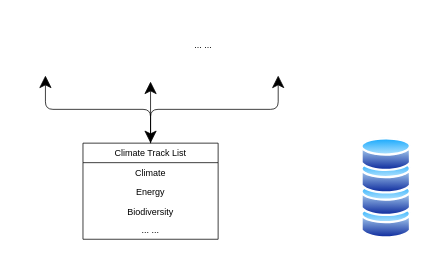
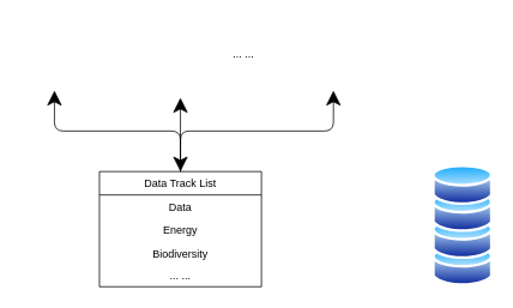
  <mxCell id="0" />
  <mxCell id="1" parent="0" />
- <mxCell id="2" value="Climate Track List" style="swimlane;fontStyle=0;childLayout=stackLayout;horizontal=1;startSize=26;fillColor=none;horizontalStack=0;resizeParent=1;resizeParentMax=0;resizeLast=0;collapsible=1;marginBottom=0;hachureGap=4;pointerEvents=0;" vertex="1" parent="1"><mxGeometry x="110" y="190" width="180" height="128" as="geometry" /></mxCell>
- <mxCell id="3" value="Climate" style="text;strokeColor=none;fillColor=none;align=center;verticalAlign=top;spacingLeft=4;spacingRight=4;overflow=hidden;rotatable=0;points=[[0,0.5],[1,0.5]];portConstraint=eastwest;" vertex="1" parent="2"><mxGeometry y="26" width="180" height="26" as="geometry" /></mxCell>
+ <mxCell id="2" value="Data Track List" style="swimlane;fontStyle=0;childLayout=stackLayout;horizontal=1;startSize=26;fillColor=none;horizontalStack=0;resizeParent=1;resizeParentMax=0;resizeLast=0;collapsible=1;marginBottom=0;hachureGap=4;pointerEvents=0;" vertex="1" parent="1"><mxGeometry x="110" y="190" width="180" height="128" as="geometry" /></mxCell>
+ <mxCell id="3" value="Data" style="text;strokeColor=none;fillColor=none;align=center;verticalAlign=top;spacingLeft=4;spacingRight=4;overflow=hidden;rotatable=0;points=[[0,0.5],[1,0.5]];portConstraint=eastwest;" vertex="1" parent="2"><mxGeometry y="26" width="180" height="26" as="geometry" /></mxCell>
  <mxCell id="4" value="Energy" style="text;strokeColor=none;fillColor=none;align=center;verticalAlign=top;spacingLeft=4;spacingRight=4;overflow=hidden;rotatable=0;points=[[0,0.5],[1,0.5]];portConstraint=eastwest;" vertex="1" parent="2"><mxGeometry y="52" width="180" height="26" as="geometry" /></mxCell>
  <mxCell id="5" value="Biodiversity" style="text;strokeColor=none;fillColor=none;align=center;verticalAlign=top;spacingLeft=4;spacingRight=4;overflow=hidden;rotatable=0;points=[[0,0.5],[1,0.5]];portConstraint=eastwest;" vertex="1" parent="2"><mxGeometry y="78" width="180" height="24" as="geometry" /></mxCell>
  <mxCell id="6" value="... ..." style="text;strokeColor=none;fillColor=none;align=center;verticalAlign=top;spacingLeft=4;spacingRight=4;overflow=hidden;rotatable=0;points=[[0,0.5],[1,0.5]];portConstraint=eastwest;" vertex="1" parent="2"><mxGeometry y="102" width="180" height="26" as="geometry" /></mxCell>
  <mxCell id="7" value="" style="aspect=fixed;perimeter=ellipsePerimeter;html=1;align=center;shadow=0;dashed=0;spacingTop=3;image;image=img/lib/active_directory/database.svg;hachureGap=4;pointerEvents=0;" vertex="1" parent="1"><mxGeometry x="480" y="270" width="67.56" height="50" as="geometry" /></mxCell>
  <mxCell id="8" value="" style="aspect=fixed;perimeter=ellipsePerimeter;html=1;align=center;shadow=0;dashed=0;spacingTop=3;image;image=img/lib/active_directory/database.svg;hachureGap=4;pointerEvents=0;" vertex="1" parent="1"><mxGeometry x="480" y="240" width="67.56" height="50" as="geometry" /></mxCell>
  <mxCell id="9" value="" style="aspect=fixed;perimeter=ellipsePerimeter;html=1;align=center;shadow=0;dashed=0;spacingTop=3;image;image=img/lib/active_directory/database.svg;hachureGap=4;pointerEvents=0;" vertex="1" parent="1"><mxGeometry x="480" y="210" width="67.56" height="50" as="geometry" /></mxCell>
  <mxCell id="10" value="" style="aspect=fixed;perimeter=ellipsePerimeter;html=1;align=center;shadow=0;dashed=0;spacingTop=3;image;image=img/lib/active_directory/database.svg;hachureGap=4;pointerEvents=0;" vertex="1" parent="1"><mxGeometry x="480" y="180" width="67.56" height="50" as="geometry" /></mxCell>
  <mxCell id="11" value="" style="shape=image;html=1;verticalAlign=top;verticalLabelPosition=bottom;labelBackgroundColor=#ffffff;imageAspect=0;aspect=fixed;image=https://cdn2.iconfinder.com/data/icons/office-icon-set-3/128/users.png;hachureGap=4;pointerEvents=0;" vertex="1" parent="1"><mxGeometry x="20" y="20" width="80" height="80" as="geometry" /></mxCell>
  <mxCell id="12" value="" style="shape=image;html=1;verticalAlign=top;verticalLabelPosition=bottom;labelBackgroundColor=#ffffff;imageAspect=0;aspect=fixed;image=https://cdn2.iconfinder.com/data/icons/office-icon-set-3/128/users.png;hachureGap=4;pointerEvents=0;" vertex="1" parent="1"><mxGeometry x="160" y="20" width="80" height="80" as="geometry" /></mxCell>
  <mxCell id="13" value="" style="shape=image;html=1;verticalAlign=top;verticalLabelPosition=bottom;labelBackgroundColor=#ffffff;imageAspect=0;aspect=fixed;image=https://cdn2.iconfinder.com/data/icons/office-icon-set-3/128/users.png;hachureGap=4;pointerEvents=0;" vertex="1" parent="1"><mxGeometry x="330" y="20" width="80" height="80" as="geometry" /></mxCell>
  <mxCell id="14" value="... ..." style="text;html=1;align=center;verticalAlign=middle;resizable=0;points=[];autosize=1;strokeColor=none;fillColor=none;" vertex="1" parent="1"><mxGeometry x="250" y="50" width="40" height="20" as="geometry" /></mxCell>
  <mxCell id="15" value="" style="edgeStyle=elbowEdgeStyle;elbow=vertical;endArrow=classic;html=1;startSize=14;endSize=14;sourcePerimeterSpacing=8;targetPerimeterSpacing=8;exitX=0.5;exitY=0;exitDx=0;exitDy=0;entryX=0.5;entryY=1;entryDx=0;entryDy=0;horizontal=1;" edge="1" parent="1" source="2" target="11"><mxGeometry width="50" height="50" relative="1" as="geometry"><mxPoint x="350" y="100" as="sourcePoint" /><mxPoint x="300" y="150" as="targetPoint" /></mxGeometry></mxCell>
  <mxCell id="16" value="" style="edgeStyle=elbowEdgeStyle;elbow=vertical;endArrow=classic;html=1;startSize=14;endSize=14;sourcePerimeterSpacing=8;targetPerimeterSpacing=8;exitX=0.5;exitY=0;exitDx=0;exitDy=0;entryX=0.5;entryY=1;entryDx=0;entryDy=0;" edge="1" parent="1" source="2" target="13"><mxGeometry width="50" height="50" relative="1" as="geometry"><mxPoint x="220" y="190" as="sourcePoint" /><mxPoint x="80" y="120" as="targetPoint" /></mxGeometry></mxCell>
  <mxCell id="17" value="" style="endArrow=classic;startArrow=classic;html=1;startSize=14;endSize=14;sourcePerimeterSpacing=8;targetPerimeterSpacing=8;" edge="1" parent="1" target="12"><mxGeometry width="50" height="50" relative="1" as="geometry"><mxPoint x="200" y="190" as="sourcePoint" /><mxPoint x="230" y="90" as="targetPoint" /></mxGeometry></mxCell>
